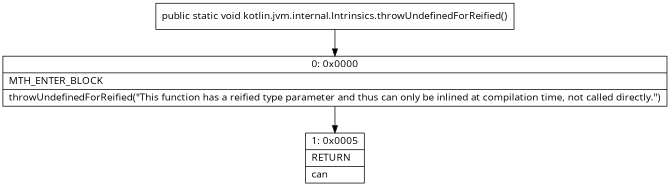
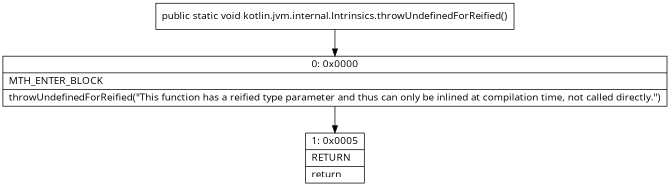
  digraph {
    fontname="Open Sans"
    node [shape=record fontname="Open Sans"]
    edge [fontname="Open Sans"]
    n1 [label="{0\:\ 0x0000|MTH_ENTER_BLOCK\l|throwUndefinedForReified(\"This function has a reified type parameter and thus can only be inlined at compilation time, not called directly.\")\l}"]
-   n2 [label="{1\:\ 0x0005|RETURN\l|can\l}"]
+   n2 [label="{1\:\ 0x0005|RETURN\l|return\l}"]
    n3 [label="{public static void kotlin.jvm.internal.Intrinsics.throwUndefinedForReified() }"]
    n1 -> n2
    n3 -> n1
  }
